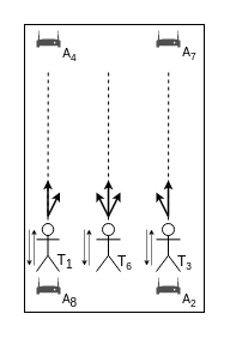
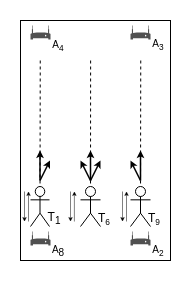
  <mxCell id="0" />
  <mxCell id="1" parent="0" />
  <mxCell id="2" value="" style="rounded=0;whiteSpace=wrap;html=1;" parent="1" vertex="1"><mxGeometry x="20" y="20" width="150" height="240" as="geometry" /></mxCell>
  <mxCell id="3" value="" style="endArrow=none;dashed=1;html=1;strokeWidth=1;rounded=0;" parent="1" target="13" edge="1"><mxGeometry width="50" height="50" relative="1" as="geometry"><mxPoint x="39.75" y="60" as="sourcePoint" /><mxPoint x="39.25" y="220" as="targetPoint" /></mxGeometry></mxCell>
  <mxCell id="4" value="T&lt;sub&gt;1&lt;/sub&gt;" style="text;html=1;strokeColor=none;fillColor=none;align=center;verticalAlign=middle;whiteSpace=wrap;rounded=0;" parent="1" vertex="1"><mxGeometry x="44" y="213" width="20" height="10" as="geometry" /></mxCell>
  <mxCell id="5" value="T&lt;span style=&quot;font-size: 10px;&quot;&gt;&lt;sub&gt;6&lt;/sub&gt;&lt;/span&gt;" style="text;html=1;strokeColor=none;fillColor=none;align=center;verticalAlign=middle;whiteSpace=wrap;rounded=0;" parent="1" vertex="1"><mxGeometry x="94" y="213" width="20" height="10" as="geometry" /></mxCell>
- <mxCell id="6" value="T&lt;span style=&quot;font-size: 10px;&quot;&gt;&lt;sub&gt;3&lt;/sub&gt;&lt;/span&gt;" style="text;html=1;strokeColor=none;fillColor=none;align=center;verticalAlign=middle;whiteSpace=wrap;rounded=0;" parent="1" vertex="1"><mxGeometry x="144" y="213" width="20" height="10" as="geometry" /></mxCell>
+ <mxCell id="6" value="T&lt;span style=&quot;font-size: 10px;&quot;&gt;&lt;sub&gt;9&lt;/sub&gt;&lt;/span&gt;" style="text;html=1;strokeColor=none;fillColor=none;align=center;verticalAlign=middle;whiteSpace=wrap;rounded=0;" parent="1" vertex="1"><mxGeometry x="144" y="213" width="20" height="10" as="geometry" /></mxCell>
  <mxCell id="7" value="A&lt;span style=&quot;font-size: 10px;&quot;&gt;&lt;sub style=&quot;font-size: 10px;&quot;&gt;8&lt;/sub&gt;&lt;/span&gt;" style="text;html=1;strokeColor=none;fillColor=none;align=center;verticalAlign=middle;whiteSpace=wrap;rounded=0;fontSize=10;" parent="1" vertex="1"><mxGeometry x="48" y="246" width="20" height="10" as="geometry" /></mxCell>
  <mxCell id="8" value="" style="sketch=0;pointerEvents=1;shadow=0;dashed=0;html=1;strokeColor=none;fillColor=#505050;labelPosition=center;verticalLabelPosition=bottom;verticalAlign=top;outlineConnect=0;align=center;shape=mxgraph.office.devices.modem;fontSize=10;" parent="1" vertex="1"><mxGeometry x="30" y="231" width="20" height="14" as="geometry" /></mxCell>
  <mxCell id="9" value="A&lt;sub&gt;2&lt;/sub&gt;" style="text;html=1;strokeColor=none;fillColor=none;align=center;verticalAlign=middle;whiteSpace=wrap;rounded=0;fontSize=10;" parent="1" vertex="1"><mxGeometry x="148" y="245" width="20" height="10" as="geometry" /></mxCell>
  <mxCell id="10" value="" style="sketch=0;pointerEvents=1;shadow=0;dashed=0;html=1;strokeColor=none;fillColor=#505050;labelPosition=center;verticalLabelPosition=bottom;verticalAlign=top;outlineConnect=0;align=center;shape=mxgraph.office.devices.modem;fontSize=10;" parent="1" vertex="1"><mxGeometry x="130" y="231" width="20" height="14" as="geometry" /></mxCell>
  <mxCell id="11" value="" style="shape=image;html=1;verticalAlign=top;verticalLabelPosition=bottom;labelBackgroundColor=#ffffff;imageAspect=0;aspect=fixed;image=https://cdn1.iconfinder.com/data/icons/ionicons-fill-vol-2/512/wifi-128.png;fontSize=10;" parent="1" vertex="1"><mxGeometry x="36" y="226" width="8" height="8" as="geometry" /></mxCell>
  <mxCell id="12" value="" style="shape=image;html=1;verticalAlign=top;verticalLabelPosition=bottom;labelBackgroundColor=#ffffff;imageAspect=0;aspect=fixed;image=https://cdn1.iconfinder.com/data/icons/ionicons-fill-vol-2/512/wifi-128.png;fontSize=10;" parent="1" vertex="1"><mxGeometry x="136" y="226" width="8" height="8" as="geometry" /></mxCell>
  <mxCell id="13" value="" style="shape=umlActor;verticalLabelPosition=bottom;verticalAlign=top;html=1;outlineConnect=0;" parent="1" vertex="1"><mxGeometry x="30" y="186" width="19" height="40" as="geometry" /></mxCell>
  <mxCell id="14" value="A&lt;sub&gt;4&lt;/sub&gt;" style="text;html=1;strokeColor=none;fillColor=none;align=center;verticalAlign=middle;whiteSpace=wrap;rounded=0;fontSize=10;" parent="1" vertex="1"><mxGeometry x="48" y="40" width="20" height="10" as="geometry" /></mxCell>
  <mxCell id="15" value="" style="sketch=0;pointerEvents=1;shadow=0;dashed=0;html=1;strokeColor=none;fillColor=#505050;labelPosition=center;verticalLabelPosition=bottom;verticalAlign=top;outlineConnect=0;align=center;shape=mxgraph.office.devices.modem;fontSize=10;" parent="1" vertex="1"><mxGeometry x="30" y="25" width="20" height="14" as="geometry" /></mxCell>
- <mxCell id="16" value="A&lt;sub&gt;7&lt;/sub&gt;" style="text;html=1;strokeColor=none;fillColor=none;align=center;verticalAlign=middle;whiteSpace=wrap;rounded=0;fontSize=10;" parent="1" vertex="1"><mxGeometry x="148" y="39" width="20" height="10" as="geometry" /></mxCell>
+ <mxCell id="16" value="A&lt;sub&gt;3&lt;/sub&gt;" style="text;html=1;strokeColor=none;fillColor=none;align=center;verticalAlign=middle;whiteSpace=wrap;rounded=0;fontSize=10;" parent="1" vertex="1"><mxGeometry x="148" y="39" width="20" height="10" as="geometry" /></mxCell>
  <mxCell id="17" value="" style="sketch=0;pointerEvents=1;shadow=0;dashed=0;html=1;strokeColor=none;fillColor=#505050;labelPosition=center;verticalLabelPosition=bottom;verticalAlign=top;outlineConnect=0;align=center;shape=mxgraph.office.devices.modem;fontSize=10;" parent="1" vertex="1"><mxGeometry x="130" y="25" width="20" height="14" as="geometry" /></mxCell>
  <mxCell id="18" value="" style="shape=image;html=1;verticalAlign=top;verticalLabelPosition=bottom;labelBackgroundColor=#ffffff;imageAspect=0;aspect=fixed;image=https://cdn1.iconfinder.com/data/icons/ionicons-fill-vol-2/512/wifi-128.png;fontSize=10;rotation=-179;" parent="1" vertex="1"><mxGeometry x="36" y="42" width="8" height="8" as="geometry" /></mxCell>
  <mxCell id="19" value="" style="shape=image;html=1;verticalAlign=top;verticalLabelPosition=bottom;labelBackgroundColor=#ffffff;imageAspect=0;aspect=fixed;image=https://cdn1.iconfinder.com/data/icons/ionicons-fill-vol-2/512/wifi-128.png;fontSize=10;rotation=-179;" parent="1" vertex="1"><mxGeometry x="136" y="42" width="8" height="8" as="geometry" /></mxCell>
  <mxCell id="20" value="" style="endArrow=none;startArrow=classic;html=1;strokeWidth=1.5;startSize=3;endSize=3;rounded=0;endFill=0;" parent="1" edge="1"><mxGeometry width="50" height="50" relative="1" as="geometry"><mxPoint x="39.5" y="150" as="sourcePoint" /><mxPoint x="39.5" y="180" as="targetPoint" /><Array as="points" /></mxGeometry></mxCell>
  <mxCell id="21" value="" style="endArrow=none;dashed=1;html=1;strokeWidth=1;rounded=0;" parent="1" target="23" edge="1"><mxGeometry width="50" height="50" relative="1" as="geometry"><mxPoint x="90.12" y="60" as="sourcePoint" /><mxPoint x="89.62" y="220" as="targetPoint" /></mxGeometry></mxCell>
  <mxCell id="22" value="" style="endArrow=none;dashed=1;html=1;strokeWidth=1;rounded=0;" parent="1" target="24" edge="1"><mxGeometry width="50" height="50" relative="1" as="geometry"><mxPoint x="140.25" y="60" as="sourcePoint" /><mxPoint x="139.75" y="220" as="targetPoint" /></mxGeometry></mxCell>
  <mxCell id="23" value="" style="shape=umlActor;verticalLabelPosition=bottom;verticalAlign=top;html=1;outlineConnect=0;" parent="1" vertex="1"><mxGeometry x="80" y="186" width="20" height="40" as="geometry" /></mxCell>
  <mxCell id="24" value="" style="shape=umlActor;verticalLabelPosition=bottom;verticalAlign=top;html=1;outlineConnect=0;" parent="1" vertex="1"><mxGeometry x="130" y="186" width="20" height="40" as="geometry" /></mxCell>
  <mxCell id="25" value="" style="endArrow=none;startArrow=classic;html=1;strokeWidth=0.5;startSize=3;endSize=3;rounded=0;endFill=0;" parent="1" edge="1"><mxGeometry width="50" height="50" relative="1" as="geometry"><mxPoint x="28" y="191" as="sourcePoint" /><mxPoint x="28" y="221" as="targetPoint" /><Array as="points" /></mxGeometry></mxCell>
  <mxCell id="26" value="" style="endArrow=none;startArrow=classic;html=1;strokeWidth=0.5;startSize=3;endSize=3;rounded=0;endFill=0;" parent="1" edge="1"><mxGeometry width="50" height="50" relative="1" as="geometry"><mxPoint x="73.88" y="191" as="sourcePoint" /><mxPoint x="73.88" y="221" as="targetPoint" /><Array as="points" /></mxGeometry></mxCell>
  <mxCell id="27" value="" style="endArrow=classic;startArrow=none;html=1;strokeWidth=0.5;startSize=3;endSize=3;rounded=0;endFill=1;startFill=0;" parent="1" edge="1"><mxGeometry width="50" height="50" relative="1" as="geometry"><mxPoint x="24" y="191" as="sourcePoint" /><mxPoint x="24" y="221" as="targetPoint" /><Array as="points" /></mxGeometry></mxCell>
  <mxCell id="28" value="" style="endArrow=classic;startArrow=none;html=1;strokeWidth=0.5;startSize=3;endSize=3;rounded=0;endFill=1;startFill=0;" parent="1" edge="1"><mxGeometry width="50" height="50" relative="1" as="geometry"><mxPoint x="70" y="191" as="sourcePoint" /><mxPoint x="70" y="221" as="targetPoint" /><Array as="points" /></mxGeometry></mxCell>
  <mxCell id="29" value="" style="endArrow=none;startArrow=classic;html=1;strokeWidth=0.5;startSize=3;endSize=3;rounded=0;endFill=0;" parent="1" edge="1"><mxGeometry width="50" height="50" relative="1" as="geometry"><mxPoint x="126" y="191" as="sourcePoint" /><mxPoint x="126" y="221" as="targetPoint" /><Array as="points" /></mxGeometry></mxCell>
  <mxCell id="30" value="" style="endArrow=classic;startArrow=none;html=1;strokeWidth=0.5;startSize=3;endSize=3;rounded=0;endFill=1;startFill=0;" parent="1" edge="1"><mxGeometry width="50" height="50" relative="1" as="geometry"><mxPoint x="122" y="191" as="sourcePoint" /><mxPoint x="122" y="221" as="targetPoint" /><Array as="points" /></mxGeometry></mxCell>
  <mxCell id="31" value="" style="endArrow=none;startArrow=classic;html=1;strokeWidth=1.5;startSize=3;endSize=3;rounded=0;endFill=0;" edge="1" parent="1"><mxGeometry width="50" height="50" relative="1" as="geometry"><mxPoint x="49.5" y="160" as="sourcePoint" /><mxPoint x="39.5" y="180" as="targetPoint" /><Array as="points" /></mxGeometry></mxCell>
  <mxCell id="32" value="" style="endArrow=none;startArrow=classic;html=1;strokeWidth=1.5;startSize=3;endSize=3;rounded=0;endFill=0;" edge="1" parent="1"><mxGeometry width="50" height="50" relative="1" as="geometry"><mxPoint x="90" y="150" as="sourcePoint" /><mxPoint x="90" y="180" as="targetPoint" /><Array as="points" /></mxGeometry></mxCell>
  <mxCell id="33" value="" style="endArrow=none;startArrow=classic;html=1;strokeWidth=1.5;startSize=3;endSize=3;rounded=0;endFill=0;" edge="1" parent="1"><mxGeometry width="50" height="50" relative="1" as="geometry"><mxPoint x="100" y="160" as="sourcePoint" /><mxPoint x="90" y="180" as="targetPoint" /><Array as="points" /></mxGeometry></mxCell>
  <mxCell id="34" value="" style="endArrow=none;startArrow=classic;html=1;strokeWidth=1.5;startSize=3;endSize=3;rounded=0;endFill=0;" edge="1" parent="1"><mxGeometry width="50" height="50" relative="1" as="geometry"><mxPoint x="80" y="160" as="sourcePoint" /><mxPoint x="90" y="180" as="targetPoint" /><Array as="points" /></mxGeometry></mxCell>
  <mxCell id="35" value="" style="endArrow=none;startArrow=classic;html=1;strokeWidth=1.5;startSize=3;endSize=3;rounded=0;endFill=0;" edge="1" parent="1"><mxGeometry width="50" height="50" relative="1" as="geometry"><mxPoint x="140" y="150" as="sourcePoint" /><mxPoint x="140" y="180" as="targetPoint" /><Array as="points" /></mxGeometry></mxCell>
  <mxCell id="36" value="" style="endArrow=none;startArrow=classic;html=1;strokeWidth=1.5;startSize=3;endSize=3;rounded=0;endFill=0;" edge="1" parent="1"><mxGeometry width="50" height="50" relative="1" as="geometry"><mxPoint x="130" y="160" as="sourcePoint" /><mxPoint x="140" y="180" as="targetPoint" /><Array as="points" /></mxGeometry></mxCell>
